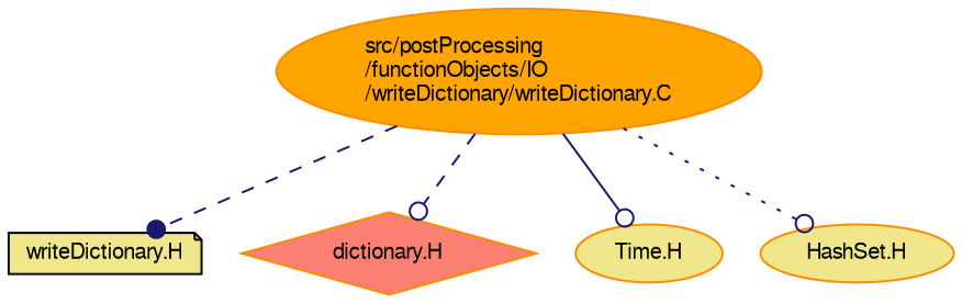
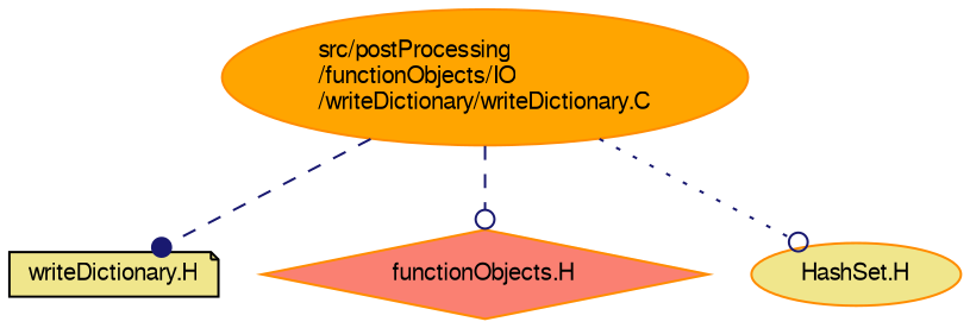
  digraph {
    node [color=darkorange fillcolor=khaki fontname=FreeSans fontsize=10 shape=ellipse style=filled]
    edge [arrowhead=odot color=midnightblue fontname=FreeSans fontsize=10 labelfontname=FreeSans labelfontsize=10 style=dashed]
    n1 [fillcolor=orange fontcolor=black height=0.2 label="src/postProcessing\l/functionObjects/IO\l/writeDictionary/writeDictionary.C" width=0.4]
    n2 [color=black height=0.2 label="writeDictionary.H" shape=note width=0.4]
-   n3 [fillcolor=salmon height=0.2 label="dictionary.H" shape=diamond width=0.4]
-   n4 [height=0.2 label="Time.H" width=0.4]
+   n3 [fillcolor=salmon height=0.2 label="functionObjects.H" shape=diamond width=0.4]
    n5 [height=0.2 label="HashSet.H" width=0.4]
    n1 -> n2 [arrowhead=dot]
    n1 -> n3
-   n1 -> n4 [style=solid]
    n1 -> n5 [style=dotted]
  }
